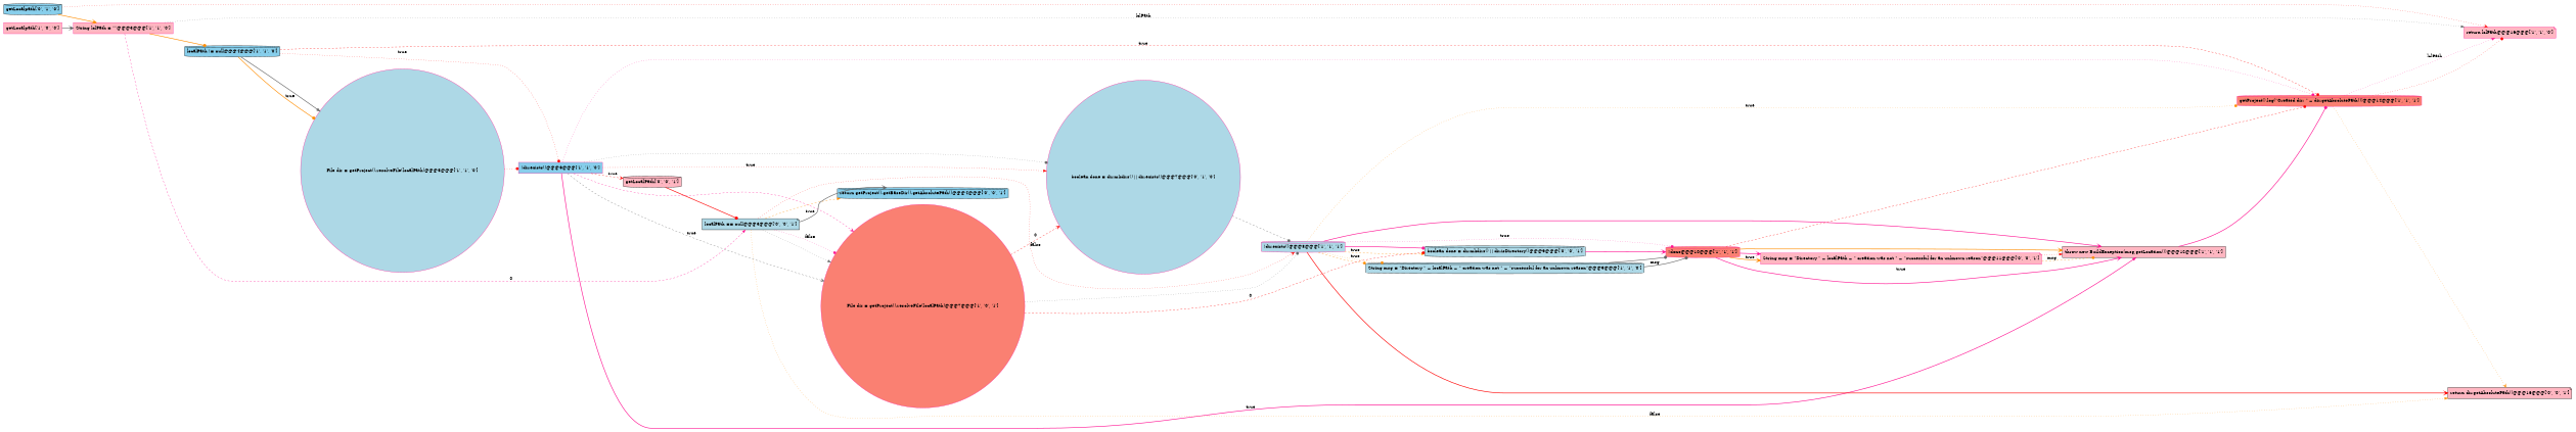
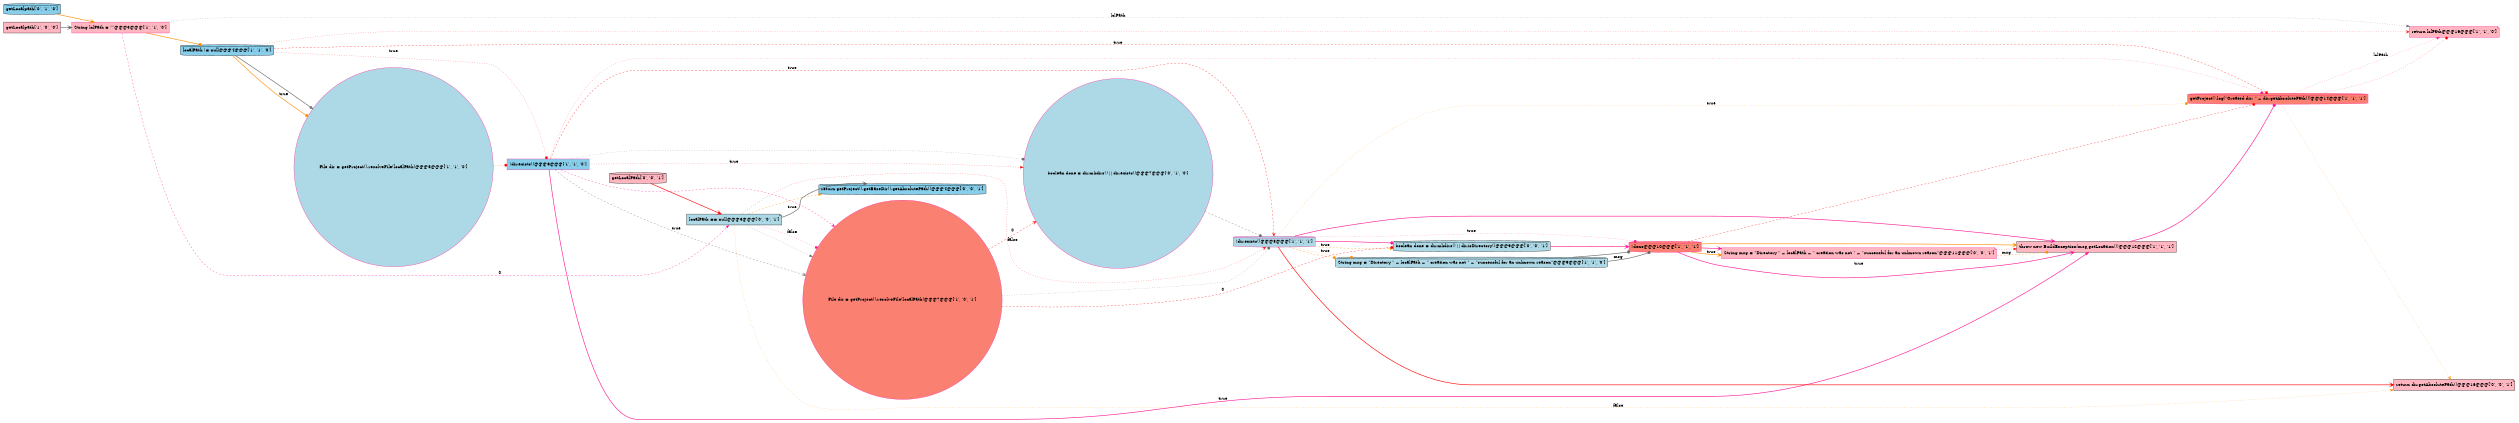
  digraph {
    rankdir=LR
    node [color=deeppink fillcolor=lightpink shape=cylinder style=filled]
    edge [arrowhead=dot color=red style=dotted]
    n1 [color=black fillcolor=skyblue label="localPath != null@@@4@@@['1', '1', '0']"]
    n2 [fillcolor=skyblue label="!dir.exists()@@@6@@@['1', '1', '0']" shape=box]
    n3 [label="return lclPath@@@16@@@['1', '1', '0']" shape=note]
    n4 [fillcolor=lightblue label="File dir = getProject().resolveFile(localPath)@@@5@@@['1', '1', '0']" shape=circle]
    n5 [fillcolor=salmon label="getProject().log(\"Created dir: \" + dir.getAbsolutePath())@@@14@@@['1', '1', '1']"]
    n6 [fillcolor=lightblue label="!dir.exists()@@@8@@@['1', '1', '1']"]
    n7 [color=black label="throw new BuildException(msg,getLocation())@@@12@@@['1', '1', '1']" shape=box]
    n8 [fillcolor=salmon label="File dir = getProject().resolveFile(localPath)@@@7@@@['1', '0', '1']" shape=circle]
    n9 [fillcolor=lightblue label="boolean done = dir.mkdirs() || dir.exists()@@@7@@@['0', '1', '0']" shape=circle]
    n10 [color=black label="return dir.getAbsolutePath()@@@16@@@['0', '0', '1']" shape=note]
    n11 [color=black fillcolor=skyblue label="return getProject().getBaseDir().getAbsolutePath()@@@4@@@['0', '0', '1']"]
    n12 [color=black fillcolor=lightblue label="String msg = \"Directory \" + localPath + \" creation was not \" + \"successful for an unknown reason\"@@@9@@@['1', '1', '0']"]
    n13 [fillcolor=salmon label="!done@@@10@@@['1', '1', '1']"]
    n14 [color=black fillcolor=lightblue label="boolean done = dir.mkdirs() || dir.isDirectory()@@@9@@@['0', '0', '1']"]
    n15 [label="String msg = \"Directory \" + localPath + \" creation was not \" + \"successful for an unknown reason\"@@@11@@@['0', '0', '1']" shape=note]
    n16 [label="String lclPath = \"\"@@@3@@@['1', '1', '0']" shape=box]
    n17 [color=black fillcolor=lightblue label="localPath == null@@@3@@@['0', '0', '1']" shape=note]
    n18 [color=black fillcolor=skyblue label="getLocalpath['0', '1', '0']"]
    n19 [color=black label="getLocalPath['0', '0', '1']"]
-   n20 [label="getLocalpath['1', '0', '0']" shape=box]
+   n20 [color=black label="getLocalpath['1', '0', '0']" shape=box]
    n1 -> n2 [label=true]
-   n18 -> n3 [arrowhead=vee]
+   n1 -> n3 [arrowhead=vee]
    n1 -> n4 [color=darkorange label=true style=bold]
    n1 -> n4 [arrowhead=normal color=gray40 style=bold]
    n1 -> n5 [label=true style=dashed]
    n2 -> n5 [color=deeppink]
-   n2 -> n19 [arrowhead=vee label=true style=dashed]
+   n2 -> n6 [arrowhead=vee label=true style=dashed]
    n2 -> n7 [arrowhead=normal color=deeppink label=true style=bold]
    n2 -> n8 [arrowhead=vee color=gray40 label=true style=dashed]
    n2 -> n8 [arrowhead=vee color=deeppink style=dashed]
    n2 -> n9 [arrowhead=normal label=true]
    n2 -> n9 [color=gray40]
    n4 -> n2
    n5 -> n3
    n5 -> n3 [arrowhead=normal color=deeppink label=lclPath]
    n5 -> n10 [arrowhead=vee color=darkorange]
    n6 -> n5 [color=darkorange label=true]
    n6 -> n7 [arrowhead=vee color=deeppink style=bold]
    n6 -> n10 [arrowhead=vee style=bold]
    n6 -> n12 [color=darkorange label=true]
    n6 -> n12 [color=darkorange style=dashed]
    n6 -> n13 [color=deeppink label=true]
    n6 -> n14 [color=deeppink style=bold]
    n6 -> n14 [arrowhead=normal color=darkorange label=true style=dashed]
    n7 -> n5 [color=deeppink style=bold]
    n8 -> n6 [color=gray40]
    n8 -> n9 [arrowhead=vee label=0 style=dashed]
    n8 -> n14 [label=0 style=dashed]
    n9 -> n6 [color=gray40 style=dashed]
    n12 -> n13 [color=gray40 style=bold]
    n12 -> n13 [color=gray40 label=msg style=bold]
    n13 -> n5 [style=dashed]
    n13 -> n7 [arrowhead=vee color=darkorange style=bold]
    n13 -> n7 [arrowhead=vee color=deeppink label=true style=bold]
    n13 -> n15 [arrowhead=vee color=deeppink style=bold]
    n13 -> n15 [arrowhead=vee color=darkorange label=true style=bold]
    n14 -> n13 [arrowhead=vee color=deeppink style=bold]
    n15 -> n7 [arrowhead=normal]
    n15 -> n7 [color=darkorange label=msg style=dashed]
    n16 -> n1 [color=darkorange style=bold]
    n16 -> n3 [arrowhead=normal color=gray40 label=lclPath]
    n16 -> n17 [arrowhead=normal color=deeppink label=0 style=dashed]
    n17 -> n6 [arrowhead=vee label=false]
    n17 -> n8 [color=deeppink label=false]
    n17 -> n8 [arrowhead=normal color=gray40]
    n17 -> n10 [arrowhead=normal color=darkorange label=false]
    n17 -> n11 [arrowhead=vee color=gray40 label=true style=bold]
    n17 -> n11 [arrowhead=normal color=darkorange style=dashed]
    n18 -> n16 [arrowhead=vee color=darkorange style=bold]
-   n19 -> n17 [style=bold]
+   n19 -> n17 [arrowhead=vee style=bold]
    n20 -> n16 [arrowhead=vee color=gray40 style=bold]
  }
